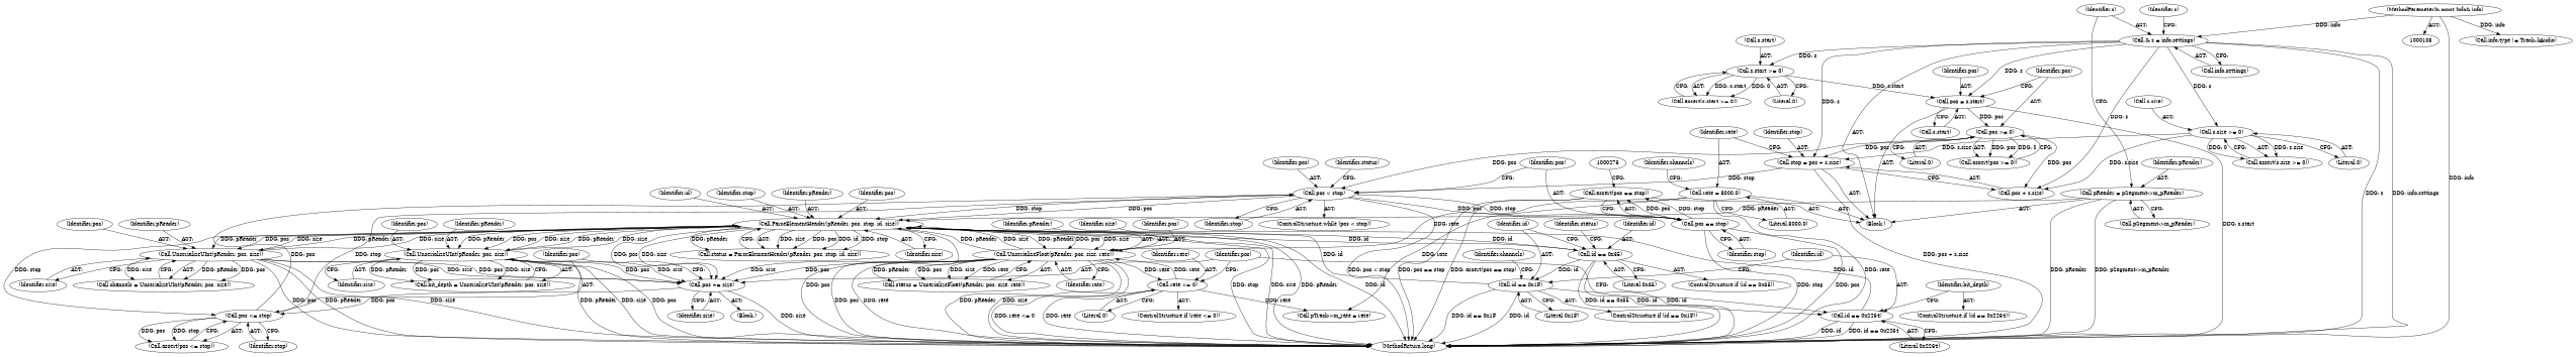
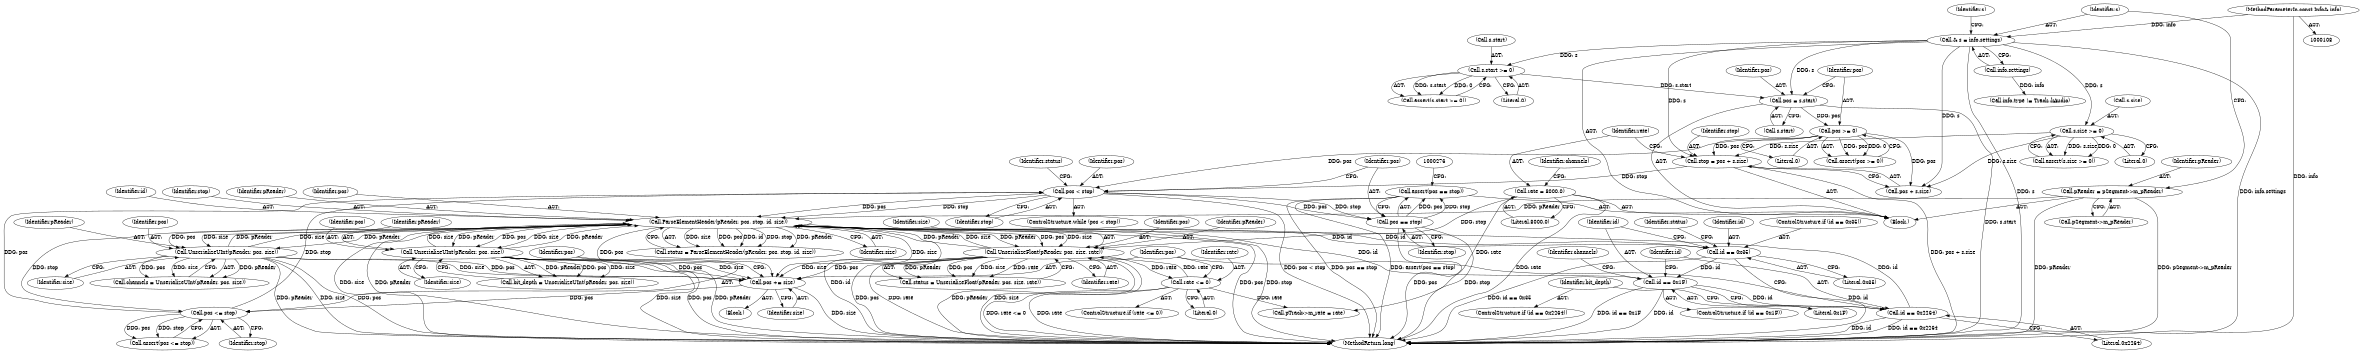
  digraph {
    n1 [label="(Call,assert(pos == stop))"]
    n2 [label="(Call,pos == stop)"]
    n3 [label="(MethodReturn,long)"]
    n4 [label="(Block,)"]
    n5 [label="(Identifier,stop)"]
    n6 [label="(Call,pos < stop)"]
    n7 [label="(Call,ParseElementHeader(pReader, pos, stop, id, size))"]
    n8 [label="(Identifier,stop)"]
    n9 [label="(ControlStructure,while (pos < stop))"]
    n10 [label="(Call,pos <= stop)"]
    n11 [label="(Call,pos += size)"]
    n12 [label="(Call,UnserializeUInt(pReader, pos, size))"]
    n13 [label="(Call,UnserializeUInt(pReader, pos, size))"]
    n14 [label="(Call,UnserializeFloat(pReader, pos, size, rate))"]
    n15 [label="(Call,id == 0x35)"]
    n16 [label="(Call,status = ParseElementHeader(pReader, pos, stop, id, size))"]
    n17 [label="(Identifier,size)"]
    n18 [label="(Identifier,stop)"]
    n19 [label="(Call,assert(pos <= stop))"]
    n20 [label="(Identifier,size)"]
    n21 [label="(Block,)"]
    n22 [label="(Identifier,size)"]
    n23 [label="(Call,channels = UnserializeUInt(pReader, pos, size))"]
    n24 [label="(Call,bit_depth = UnserializeUInt(pReader, pos, size))"]
    n25 [label="(Identifier,size)"]
    n26 [label="(Call,rate <= 0)"]
    n27 [label="(Call,status = UnserializeFloat(pReader, pos, size, rate))"]
    n28 [label="(Identifier,rate)"]
    n29 [label="(Call,id == 0x1F)"]
    n30 [label="(ControlStructure,if (id == 0x35))"]
    n31 [label="(Literal,0x35)"]
    n32 [label="(Call,pReader = pSegment->m_pReader)"]
    n33 [label="(Call,pSegment->m_pReader)"]
    n34 [label="(Call,pTrack->m_rate = rate)"]
    n35 [label="(Literal,0)"]
    n36 [label="(ControlStructure,if (rate <= 0))"]
    n37 [label="(Call,rate = 8000.0)"]
    n38 [label="(Literal,8000.0)"]
    n39 [label="(Call,id == 0x2264)"]
    n40 [label="(Literal,0x1F)"]
    n41 [label="(ControlStructure,if (id == 0x1F))"]
    n42 [label="(Literal,0x2264)"]
    n43 [label="(ControlStructure,if (id == 0x2264))"]
    n44 [label="(Call,pos >= 0)"]
    n45 [label="(Call,stop = pos + s.size)"]
    n46 [label="(Call,pos + s.size)"]
    n47 [label="(Literal,0)"]
    n48 [label="(Call,assert(pos >= 0))"]
    n49 [label="(Call,pos = s.start)"]
    n50 [label="(Call,s.start)"]
    n51 [label="(Call,s.start >= 0)"]
    n52 [label="(Call,assert(s.start >= 0))"]
    n53 [label="(Literal,0)"]
    n54 [label="(Call,& s = info.settings)"]
    n55 [label="(Call,s.size >= 0)"]
    n56 [label="(Call,info.settings)"]
    n57 [label="(Call,assert(s.size >= 0))"]
    n58 [label="(Literal,0)"]
    n59 [label="(MethodParameterIn,const Info& info)"]
    n60 [label="(Call,info.type != Track::kAudio)"]
    1000108
    n62 [label="(Call,s.size)"]
    n63 [label="(Identifier,pos)"]
    n64 [label="(Identifier,pReader)"]
    n65 [label="(Identifier,channels)"]
    n66 [label="(Identifier,pos)"]
    n67 [label="(Identifier,pReader)"]
    n68 [label="(Identifier,pos)"]
    n69 [label="(Identifier,id)"]
    n70 [label="(Identifier,pReader)"]
    n71 [label="(Identifier,status)"]
    n72 [label="(Identifier,stop)"]
    n73 [label="(Identifier,stop)"]
    n74 [label="(Identifier,pReader)"]
    n75 [label="(Identifier,pos)"]
    n76 [label="(Identifier,id)"]
    n77 [label="(Identifier,status)"]
    n78 [label="(Identifier,pos)"]
    n79 [label="(Identifier,pReader)"]
    n80 [label="(Identifier,s)"]
    n81 [label="(Identifier,size)"]
    n82 [label="(Call,s.start)"]
    n83 [label="(Identifier,id)"]
    n84 [label="(Identifier,pos)"]
    n85 [label="(Identifier,id)"]
    n86 [label="(Identifier,pos)"]
    n87 [label="(Identifier,s)"]
    n88 [label="(Identifier,pos)"]
    n89 [label="(Identifier,rate)"]
    n90 [label="(Identifier,rate)"]
    n91 [label="(Identifier,channels)"]
    n92 [label="(Identifier,bit_depth)"]
    n93 [label="(Identifier,pos)"]
    n94 [label="(Identifier,pos)"]
    1000276
    n1 -> n2 [label="CFG: "]
    n1 -> n3 [label="DDG: pos == stop"]
    n1 -> n3 [label="DDG: assert(pos == stop)"]
    n1 -> n4 [label="AST: "]
    n2 -> n1 [label="AST: "]
    n2 -> n1 [label="DDG: pos"]
    n2 -> n1 [label="DDG: stop"]
    n2 -> n3 [label="DDG: stop"]
    n2 -> n3 [label="DDG: pos"]
    n2 -> n5 [label="CFG: "]
    n5 -> n2 [label="AST: "]
    n6 -> n2 [label="DDG: pos"]
    n6 -> n2 [label="DDG: stop"]
    n6 -> n3 [label="DDG: pos < stop"]
    n6 -> n7 [label="DDG: pos"]
    n6 -> n7 [label="DDG: stop"]
    n6 -> n8 [label="CFG: "]
    n6 -> n9 [label="AST: "]
    n7 -> n3 [label="DDG: pos"]
    n7 -> n3 [label="DDG: stop"]
    n7 -> n3 [label="DDG: size"]
    n7 -> n3 [label="DDG: pReader"]
    n7 -> n3 [label="DDG: id"]
    n7 -> n10 [label="DDG: stop"]
    n7 -> n11 [label="DDG: size"]
    n7 -> n11 [label="DDG: pos"]
    n7 -> n12 [label="DDG: pReader"]
    n7 -> n12 [label="DDG: pos"]
    n7 -> n12 [label="DDG: size"]
    n7 -> n13 [label="DDG: pReader"]
    n7 -> n13 [label="DDG: pos"]
    n7 -> n13 [label="DDG: size"]
    n7 -> n14 [label="DDG: pReader"]
    n7 -> n14 [label="DDG: pos"]
    n7 -> n14 [label="DDG: size"]
    n7 -> n15 [label="DDG: id"]
    n7 -> n16 [label="AST: "]
    n7 -> n16 [label="DDG: size"]
    n7 -> n16 [label="DDG: pos"]
    n7 -> n16 [label="DDG: id"]
    n7 -> n16 [label="DDG: stop"]
    n7 -> n16 [label="DDG: pReader"]
    n7 -> n17 [label="CFG: "]
    n8 -> n6 [label="AST: "]
    n10 -> n6 [label="DDG: pos"]
    n10 -> n6 [label="DDG: stop"]
    n10 -> n18 [label="CFG: "]
    n10 -> n19 [label="AST: "]
    n10 -> n19 [label="DDG: pos"]
    n10 -> n19 [label="DDG: stop"]
    n11 -> n3 [label="DDG: size"]
    n11 -> n10 [label="DDG: pos"]
    n11 -> n20 [label="CFG: "]
    n11 -> n21 [label="AST: "]
    n12 -> n3 [label="DDG: pReader"]
    n12 -> n3 [label="DDG: size"]
    n12 -> n3 [label="DDG: pos"]
    n12 -> n7 [label="DDG: pReader"]
    n12 -> n7 [label="DDG: size"]
    n12 -> n11 [label="DDG: size"]
    n12 -> n11 [label="DDG: pos"]
    n12 -> n22 [label="CFG: "]
    n12 -> n23 [label="AST: "]
    n12 -> n23 [label="DDG: pReader"]
    n12 -> n23 [label="DDG: pos"]
    n12 -> n23 [label="DDG: size"]
    n13 -> n3 [label="DDG: pReader"]
    n13 -> n3 [label="DDG: size"]
    n13 -> n3 [label="DDG: pos"]
    n13 -> n7 [label="DDG: pReader"]
    n13 -> n7 [label="DDG: size"]
    n13 -> n11 [label="DDG: size"]
    n13 -> n11 [label="DDG: pos"]
    n13 -> n24 [label="AST: "]
    n13 -> n24 [label="DDG: pReader"]
    n13 -> n24 [label="DDG: pos"]
    n13 -> n24 [label="DDG: size"]
    n13 -> n25 [label="CFG: "]
    n14 -> n3 [label="DDG: pReader"]
    n14 -> n3 [label="DDG: size"]
    n14 -> n3 [label="DDG: pos"]
    n14 -> n3 [label="DDG: rate"]
    n14 -> n7 [label="DDG: pReader"]
    n14 -> n7 [label="DDG: size"]
    n14 -> n11 [label="DDG: size"]
    n14 -> n11 [label="DDG: pos"]
    n14 -> n26 [label="DDG: rate"]
    n14 -> n27 [label="AST: "]
    n14 -> n27 [label="DDG: pReader"]
    n14 -> n27 [label="DDG: pos"]
    n14 -> n27 [label="DDG: size"]
    n14 -> n27 [label="DDG: rate"]
    n14 -> n28 [label="CFG: "]
    n15 -> n3 [label="DDG: id"]
    n15 -> n3 [label="DDG: id == 0x35"]
    n15 -> n7 [label="DDG: id"]
    n15 -> n29 [label="DDG: id"]
-   n15 -> n30 [label="AST: "]
+   n30 -> n15 [label="AST: "]
    n15 -> n31 [label="CFG: "]
    n16 -> n7 [label="CFG: "]
    n17 -> n7 [label="AST: "]
    n18 -> n10 [label="AST: "]
    n19 -> n10 [label="CFG: "]
    n20 -> n11 [label="AST: "]
    n22 -> n12 [label="AST: "]
    n23 -> n12 [label="CFG: "]
    n24 -> n13 [label="CFG: "]
    n25 -> n13 [label="AST: "]
    n26 -> n3 [label="DDG: rate <= 0"]
    n26 -> n3 [label="DDG: rate"]
    n26 -> n14 [label="DDG: rate"]
    n26 -> n34 [label="DDG: rate"]
    n26 -> n35 [label="CFG: "]
    n26 -> n36 [label="AST: "]
    n27 -> n14 [label="CFG: "]
    n28 -> n14 [label="AST: "]
    n29 -> n3 [label="DDG: id"]
    n29 -> n3 [label="DDG: id == 0x1F"]
    n29 -> n7 [label="DDG: id"]
    n29 -> n39 [label="DDG: id"]
    n29 -> n40 [label="CFG: "]
    n29 -> n41 [label="AST: "]
    n31 -> n15 [label="AST: "]
    n32 -> n3 [label="DDG: pReader"]
    n32 -> n3 [label="DDG: pSegment->m_pReader"]
    n32 -> n4 [label="AST: "]
    n32 -> n7 [label="DDG: pReader"]
    n32 -> n33 [label="CFG: "]
    n33 -> n32 [label="AST: "]
    n35 -> n26 [label="AST: "]
    n37 -> n3 [label="DDG: rate"]
    n37 -> n4 [label="AST: "]
-   n37 -> n14 [label="DDG: rate"]
+   n37 -> n14 [label="DDG: stop"]
    n37 -> n34 [label="DDG: rate"]
    n37 -> n38 [label="CFG: "]
    n38 -> n37 [label="AST: "]
    n39 -> n3 [label="DDG: id == 0x2264"]
    n39 -> n3 [label="DDG: id"]
    n39 -> n7 [label="DDG: id"]
    n39 -> n42 [label="CFG: "]
    n40 -> n29 [label="AST: "]
    n42 -> n39 [label="AST: "]
    n44 -> n6 [label="DDG: pos"]
    n44 -> n45 [label="DDG: pos"]
    n44 -> n46 [label="DDG: pos"]
    n44 -> n47 [label="CFG: "]
    n44 -> n48 [label="AST: "]
    n44 -> n48 [label="DDG: pos"]
    n44 -> n48 [label="DDG: 0"]
    n45 -> n3 [label="DDG: pos + s.size"]
    n45 -> n4 [label="AST: "]
    n45 -> n6 [label="DDG: stop"]
    n45 -> n46 [label="CFG: "]
    n46 -> n45 [label="AST: "]
    n47 -> n44 [label="AST: "]
    n48 -> n44 [label="CFG: "]
    n49 -> n3 [label="DDG: s.start"]
    n49 -> n4 [label="AST: "]
    n49 -> n44 [label="DDG: pos"]
    n49 -> n50 [label="CFG: "]
    n50 -> n49 [label="AST: "]
    n51 -> n49 [label="DDG: s.start"]
    n51 -> n52 [label="AST: "]
    n51 -> n52 [label="DDG: s.start"]
    n51 -> n52 [label="DDG: 0"]
    n51 -> n53 [label="CFG: "]
    n52 -> n51 [label="CFG: "]
    n53 -> n51 [label="AST: "]
    n54 -> n3 [label="DDG: s"]
    n54 -> n3 [label="DDG: info.settings"]
    n54 -> n4 [label="AST: "]
    n54 -> n45 [label="DDG: s"]
    n54 -> n46 [label="DDG: s"]
    n54 -> n49 [label="DDG: s"]
    n54 -> n51 [label="DDG: s"]
    n54 -> n55 [label="DDG: s"]
    n54 -> n56 [label="CFG: "]
    n55 -> n45 [label="DDG: s.size"]
    n55 -> n46 [label="DDG: s.size"]
    n55 -> n57 [label="AST: "]
    n55 -> n57 [label="DDG: s.size"]
    n55 -> n57 [label="DDG: 0"]
    n55 -> n58 [label="CFG: "]
    n56 -> n54 [label="AST: "]
    n57 -> n55 [label="CFG: "]
    n58 -> n55 [label="AST: "]
    n59 -> n3 [label="DDG: info"]
    n59 -> n54 [label="DDG: info"]
-   n59 -> n60 [label="DDG: info"]
+   n56 -> n60 [label="DDG: info"]
    n59 -> 1000108 [label="AST: "]
    n62 -> n55 [label="AST: "]
    n63 -> n2 [label="AST: "]
    n63 -> n6 [label="CFG: "]
    n64 -> n7 [label="AST: "]
    n65 -> n29 [label="CFG: "]
    n66 -> n7 [label="AST: "]
    n67 -> n13 [label="AST: "]
    n68 -> n44 [label="AST: "]
    n68 -> n49 [label="CFG: "]
    n69 -> n7 [label="AST: "]
    n70 -> n14 [label="AST: "]
    n71 -> n6 [label="CFG: "]
    n72 -> n7 [label="AST: "]
    n73 -> n45 [label="AST: "]
    n74 -> n12 [label="AST: "]
    n75 -> n13 [label="AST: "]
    n76 -> n29 [label="CFG: "]
    n76 -> n39 [label="AST: "]
    n77 -> n15 [label="CFG: "]
    n78 -> n49 [label="AST: "]
    n79 -> n32 [label="AST: "]
    n80 -> n54 [label="CFG: "]
    n81 -> n14 [label="AST: "]
    n82 -> n51 [label="AST: "]
    n83 -> n15 [label="CFG: "]
    n83 -> n29 [label="AST: "]
    n84 -> n12 [label="AST: "]
    n85 -> n15 [label="AST: "]
    n86 -> n6 [label="AST: "]
    n87 -> n32 [label="CFG: "]
    n87 -> n54 [label="AST: "]
    n88 -> n14 [label="AST: "]
    n89 -> n37 [label="AST: "]
    n89 -> n45 [label="CFG: "]
    n90 -> n26 [label="AST: "]
    n91 -> n37 [label="CFG: "]
    n92 -> n39 [label="CFG: "]
    n92 -> n43 [label="AST: "]
    n93 -> n10 [label="AST: "]
    n93 -> n11 [label="CFG: "]
    n94 -> n11 [label="AST: "]
    n94 -> n26 [label="CFG: "]
    n94 -> n39 [label="CFG: "]
    1000276 -> n1 [label="CFG: "]
  }
